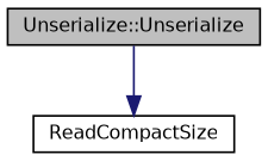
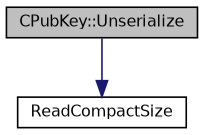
  digraph {
    rankdir=TB
    node [color=black fontname=Helvetica fontsize=10 shape=record style=filled]
-   n1 [fillcolor=grey75 fontcolor=black height=0.2 label="Unserialize::Unserialize" width=0.4]
+   n1 [fillcolor=grey75 fontcolor=black height=0.2 label="CPubKey::Unserialize" width=0.4]
    n2 [fillcolor=white height=0.2 label=ReadCompactSize width=0.4]
    n1 -> n2 [color=midnightblue fontname=Helvetica fontsize=10 labelfontname=Helvetica labelfontsize=10 style=solid]
  }
